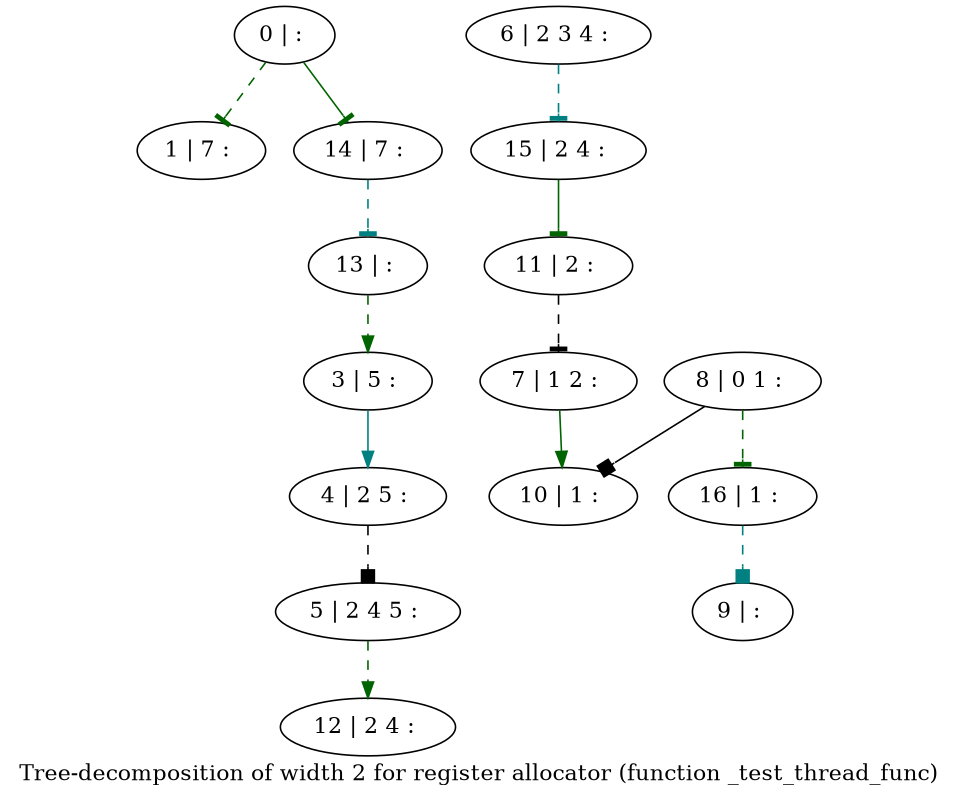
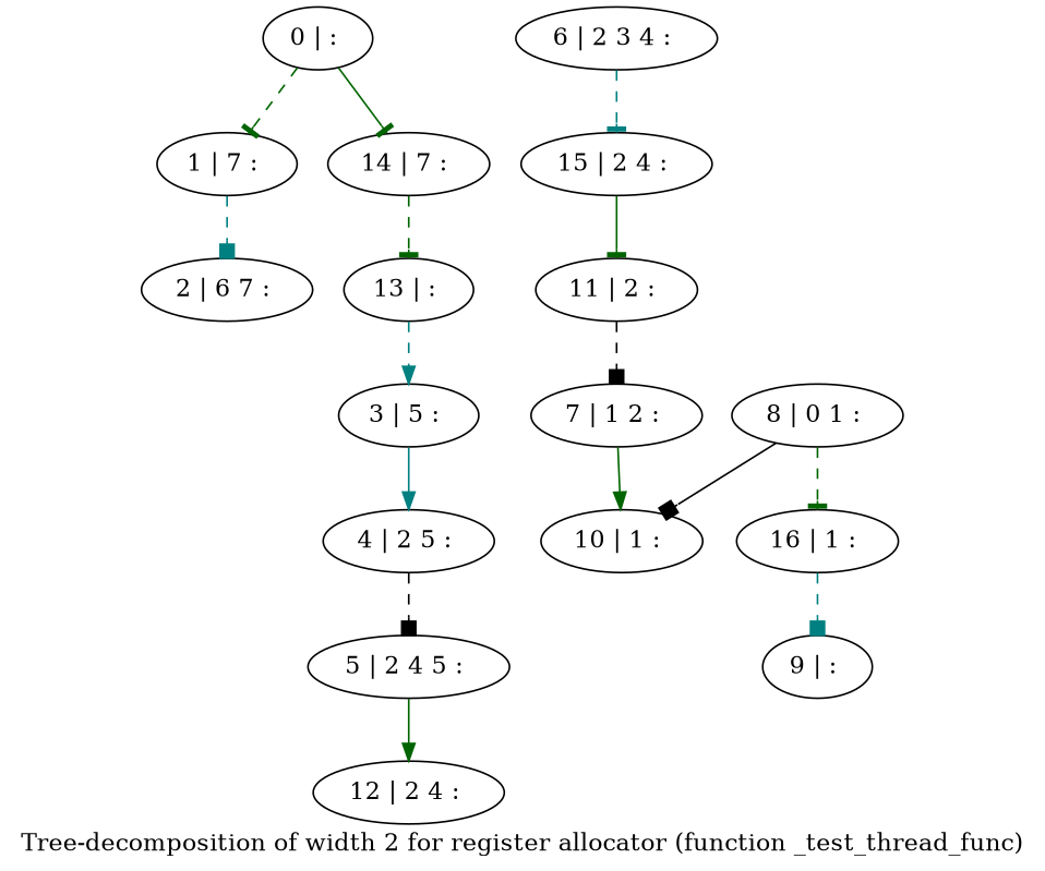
  digraph {
    label="Tree-decomposition of width 2 for register allocator (function _test_thread_func)"
    edge [arrowhead=tee color=darkgreen style=dashed]
    n1 [label="0 | : "]
    n2 [label="1 | 7 : "]
    n3 [label="14 | 7 : "]
+   n4 [label="2 | 6 7 : "]
    n5 [label="13 | : "]
    n6 [label="3 | 5 : "]
    n7 [label="4 | 2 5 : "]
    n8 [label="5 | 2 4 5 : "]
    n9 [label="12 | 2 4 : "]
    n10 [label="6 | 2 3 4 : "]
    n11 [label="15 | 2 4 : "]
    n12 [label="11 | 2 : "]
    n13 [label="7 | 1 2 : "]
    n14 [label="10 | 1 : "]
    n15 [label="8 | 0 1 : "]
    n16 [label="16 | 1 : "]
    n17 [label="9 | : "]
    n1 -> n2
    n1 -> n3 [style=solid]
-   n3 -> n5 [color=teal]
-   n5 -> n6 [arrowhead=normal]
+   n2 -> n4 [arrowhead=box color=teal]
+   n3 -> n5
+   n5 -> n6 [arrowhead=normal color=teal]
    n6 -> n7 [arrowhead=normal color=teal style=solid]
    n7 -> n8 [arrowhead=box color=black]
-   n8 -> n9 [arrowhead=normal]
+   n8 -> n9 [arrowhead=normal style=solid]
    n10 -> n11 [color=teal]
    n11 -> n12 [style=solid]
-   n12 -> n13 [color=black]
+   n12 -> n13 [arrowhead=box color=black]
    n13 -> n14 [arrowhead=normal style=solid]
    n15 -> n14 [arrowhead=box color=black style=solid]
    n15 -> n16
    n16 -> n17 [arrowhead=box color=teal]
  }
